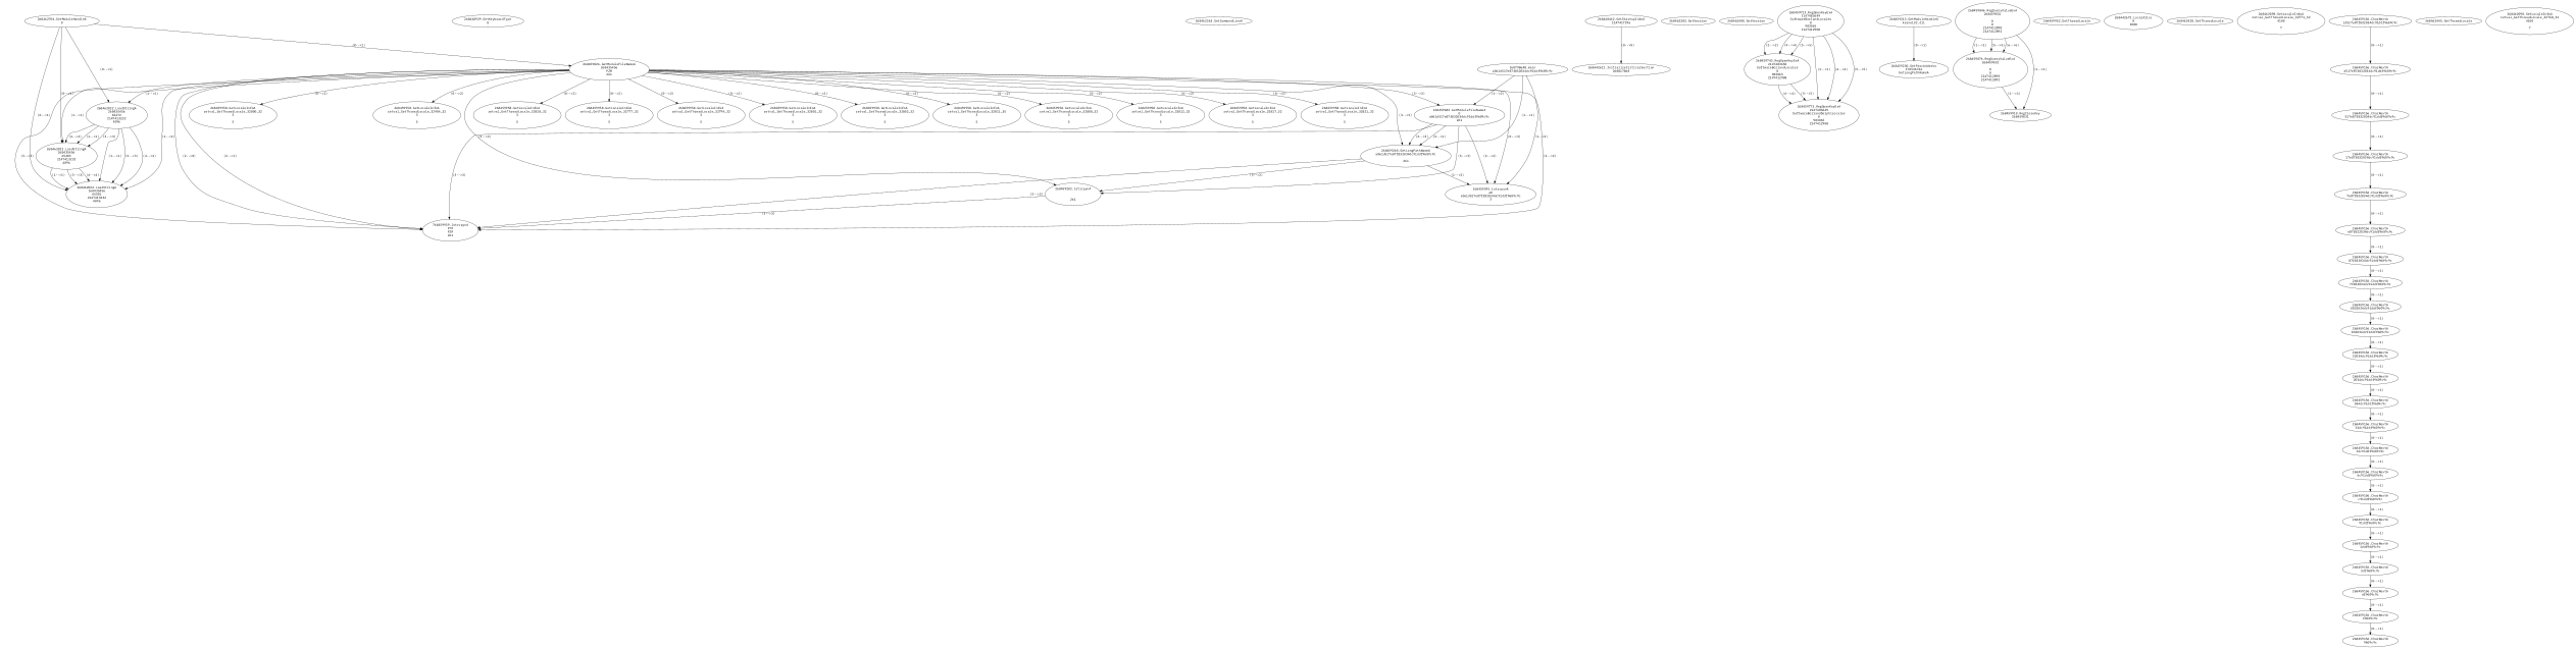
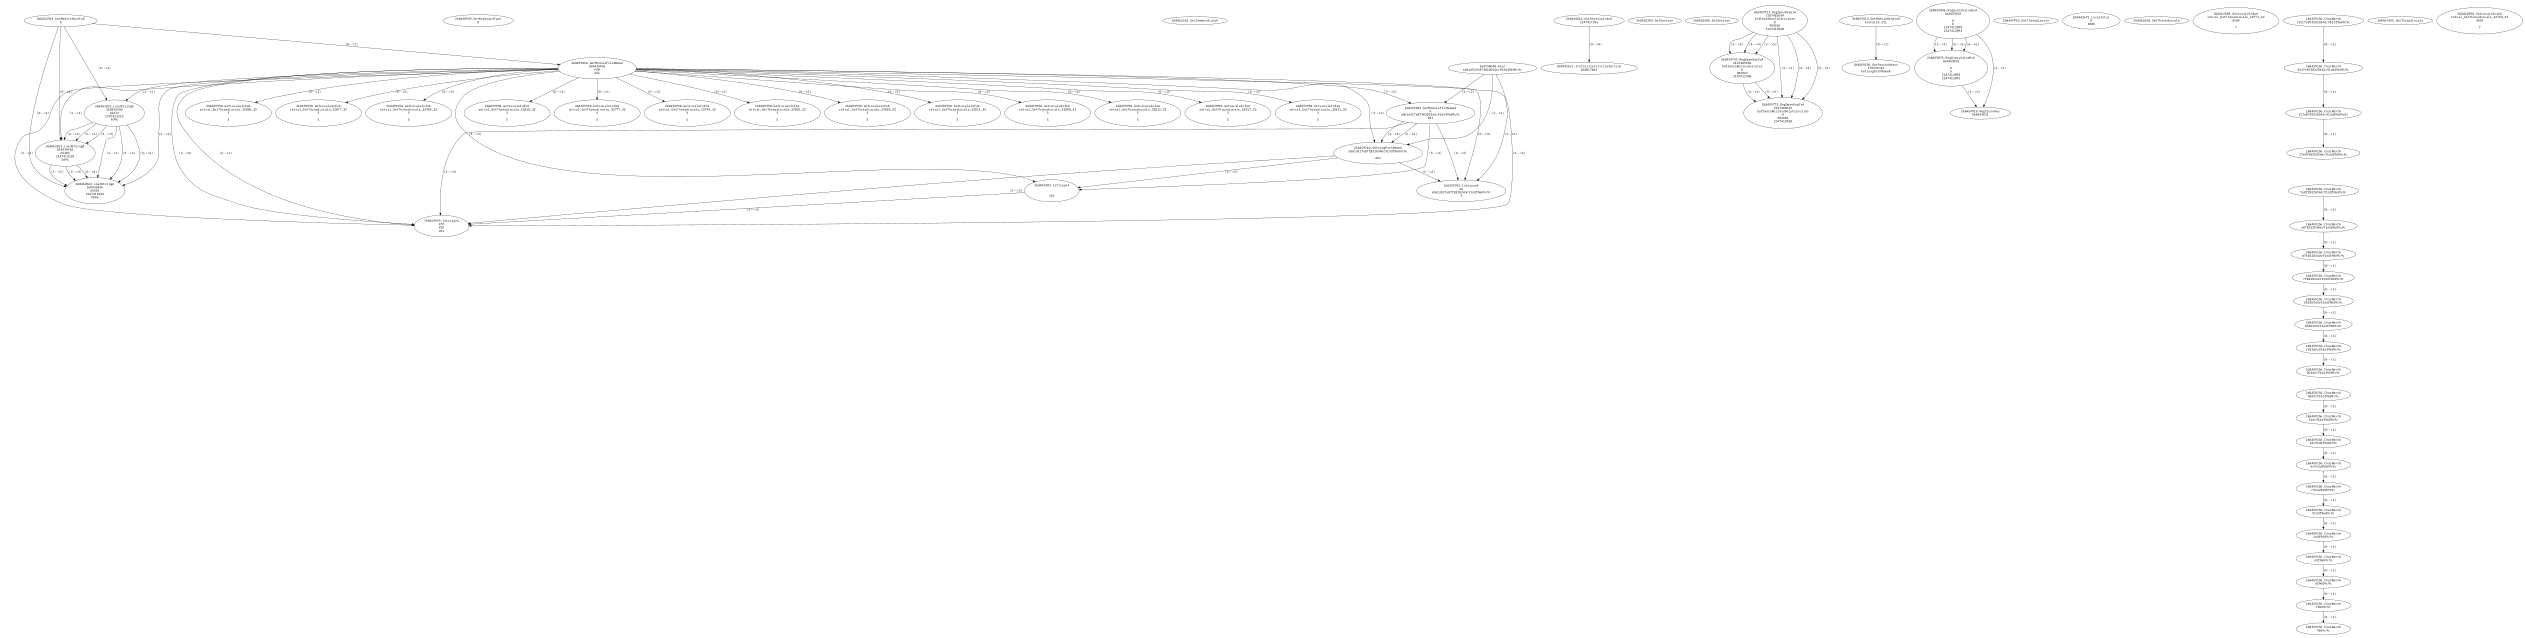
  digraph {
    fontname="IBM Plex Mono"
    node [fontname="IBM Plex Mono"]
    edge [fontname="IBM Plex Mono"]
    n1 [label="268798648.main\na061d517e87f832034dc91ddf9609c9c"]
    n2 [label="268459683.GetModuleFileNameA\n0\na061d517e87f832034dc91ddf9609c9c\n261"]
    n3 [label="268459260.GetLongPathNameA\na061d517e87f832034dc91ddf9609c9c\n\n261"]
    n4 [label="268459395.lstrcpynA\na0\na061d517e87f832034dc91ddf9609c9c\n3"]
    n5 [label="268459282.lstrcpynA\n\n\n261"]
    n6 [label="768459939.lstrcpynA\nPZM\nPZM\n261"]
    n7 [label="268462704.GetModuleHandleA\n0"]
    n8 [label="268459026.GetModuleFileNameA\n268435456\nPZM\n261"]
    n9 [label="268462022.LoadStringA\n268435456\n65472\n2147413232\n4096"]
    n10 [label="268462022.LoadStringA\n268435456\n65403\n2147413232\n4096"]
    n11 [label="268462022.LoadStringA\n268435456\n65501\n2147413232\n4096"]
    n12 [label="268459958.GetLocaleInfoA\nretval_GetThreadLocale_32800_32\n3\n\n5"]
+   n13 [label="268459958.GetLocaleInfoA\nretval_GetThreadLocale_32877_32\n3\n\n5"]
    n14 [label="268459958.GetLocaleInfoA\nretval_GetThreadLocale_32904_32\n3\n\n5"]
    n15 [label="268459958.GetLocaleInfoA\nretval_GetThreadLocale_32818_32\n3\n\n5"]
    n16 [label="268459958.GetLocaleInfoA\nretval_GetThreadLocale_32777_32\n3\n\n5"]
    n17 [label="268459958.GetLocaleInfoA\nretval_GetThreadLocale_32794_32\n3\n\n5"]
    n18 [label="268459958.GetLocaleInfoA\nretval_GetThreadLocale_32801_32\n3\n\n5"]
    n19 [label="268459958.GetLocaleInfoA\nretval_GetThreadLocale_32802_32\n3\n\n5"]
    n20 [label="268459958.GetLocaleInfoA\nretval_GetThreadLocale_32811_35\n3\n\n5"]
    n21 [label="268459958.GetLocaleInfoA\nretval_GetThreadLocale_32808_32\n3\n\n5"]
    n22 [label="268459958.GetLocaleInfoA\nretval_GetThreadLocale_32812_32\n3\n\n5"]
    n23 [label="268459958.GetLocaleInfoA\nretval_GetThreadLocale_32817_32\n3\n\n5"]
    n24 [label="268459958.GetLocaleInfoA\nretval_GetThreadLocale_32821_32\n3\n\n5"]
    n25 [label="268448929.GetKeyboardType\n0"]
    n26 [label="268462363.GetCommandLineA\n"]
    n27 [label="268440442.GetStartupInfoA\n2147417296"]
    n28 [label="268442611.InitializeCriticalSection\n268817868"]
    n29 [label="268462383.GetVersion\n"]
    n30 [label="268462400.GetVersion\n"]
    n31 [label="268459713.RegOpenKeyExA\n2147483649\nSoftware\Borland\Locales\n0\n983065\n2147412908"]
    n32 [label="268459743.RegOpenKeyExA\n2147483650\nSoftware\Borland\Locales\n0\n983065\n2147412908"]
    n33 [label="268459773.RegOpenKeyExA\n2147483649\nSoftware\Borland\Delphi\Locales\n0\n983065\n2147412908"]
    n34 [label="268459213.GetModuleHandleA\nkernel32.dll"]
    n35 [label="268459230.GetProcAddress\n270536744\nGetLongPathNameA"]
    n36 [label="268459846.RegQueryValueExA\n268459031\n\n0\n0\n2147412898\n2147412892"]
    n37 [label="268459876.RegQueryValueExA\n268459031\n\n0\n0\n2147412898\n2147412892"]
    n38 [label="268459910.RegCloseKey\n268459031"]
    n39 [label="268459952.GetThreadLocale\n"]
    n40 [label="268442672.LocalAlloc\n0\n4088"]
    n41 [label="268462428.GetThreadLocale\n"]
    n42 [label="268462098.GetLocaleInfoA\nretval_GetThreadLocale_32771_32\n4100\n\n7"]
    n43 [label="268459156.CharNextA\n1d517e87f832034dc91ddf9609c9c"]
    n44 [label="268459156.CharNextA\nd517e87f832034dc91ddf9609c9c"]
    n45 [label="268459156.CharNextA\n517e87f832034dc91ddf9609c9c"]
    n46 [label="268459156.CharNextA\n17e87f832034dc91ddf9609c9c"]
    n47 [label="268459156.CharNextA\n7e87f832034dc91ddf9609c9c"]
    n48 [label="268459156.CharNextA\ne87f822034dc91ddf9609c9c"]
    n49 [label="268459156.CharNextA\n87f832034dc91ddf9609c9c"]
    n50 [label="268459156.CharNextA\n7f832034dc91ddf9609c9c"]
    n51 [label="268459156.CharNextA\nf832034dc91ddf9609c9c"]
    n52 [label="268459156.CharNextA\n832034dc91ddf9609c9c"]
    n53 [label="268459156.CharNextA\n32034dc91ddf9609c9c"]
    n54 [label="268459156.CharNextA\n2034dc91ddf9609c9c"]
    n55 [label="268459156.CharNextA\n034dc91ddf9609c9c"]
    n56 [label="268459156.CharNextA\n34dc91ddf9609c9c"]
    n57 [label="268459156.CharNextA\n4dc91ddf9609c9c"]
    n58 [label="268459156.CharNextA\ndc91ddf9609c9c"]
    n59 [label="268459106.CharNextA\nc91ddf9609c9c"]
    n60 [label="268459156.CharNextA\n91ddf9609c9c"]
    n61 [label="268459156.CharNextA\n1ddf9609c9c"]
    n62 [label="268459156.CharNextA\nddf9609c9c"]
    n63 [label="268459156.CharNextA\ndf9609c9c"]
    n64 [label="268459156.CharNextA\nf9609c9c"]
    n65 [label="268459156.CharNextA\n9609c9c"]
    n66 [label="268462445.GetThreadLocale\n"]
    n67 [label="268462098.GetLocaleInfoA\nretval_GetThreadLocale_32768_32\n4100\n\n7"]
    n1 -> n2 [label="(1-->2)"]
    n1 -> n3 [label="(1-->1)"]
    n1 -> n4 [label="(1-->2)"]
    n2 -> n3 [label="(2-->1)"]
    n2 -> n3 [label="(3-->3)"]
    n2 -> n4 [label="(2-->2)"]
    n2 -> n5 [label="(3-->3)"]
    n2 -> n6 [label="(3-->3)"]
    n3 -> n4 [label="(1-->2)"]
    n3 -> n5 [label="(3-->3)"]
    n3 -> n6 [label="(3-->3)"]
    n5 -> n6 [label="(3-->3)"]
    n7 -> n8 [label="(0-->1)"]
    n7 -> n9 [label="(0-->1)"]
    n7 -> n10 [label="(0-->1)"]
    n7 -> n11 [label="(0-->1)"]
    n8 -> n2 [label="(3-->3)"]
    n8 -> n3 [label="(3-->3)"]
    n8 -> n4 [label="(0-->3)"]
    n8 -> n5 [label="(3-->3)"]
    n8 -> n6 [label="(2-->1)"]
    n8 -> n6 [label="(2-->2)"]
    n8 -> n6 [label="(3-->3)"]
    n8 -> n6 [label="(2-->0)"]
    n8 -> n9 [label="(1-->1)"]
    n8 -> n10 [label="(1-->1)"]
    n8 -> n11 [label="(1-->1)"]
    n8 -> n12 [label="(0-->2)"]
+   n8 -> n13 [label="(0-->2)"]
    n8 -> n14 [label="(0-->2)"]
    n8 -> n15 [label="(0-->2)"]
    n8 -> n16 [label="(0-->2)"]
    n8 -> n17 [label="(0-->2)"]
    n8 -> n18 [label="(0-->2)"]
    n8 -> n19 [label="(0-->2)"]
    n8 -> n20 [label="(0-->2)"]
    n8 -> n21 [label="(0-->2)"]
    n8 -> n22 [label="(0-->2)"]
    n8 -> n23 [label="(0-->2)"]
    n8 -> n24 [label="(0-->2)"]
    n9 -> n10 [label="(1-->1)"]
    n9 -> n10 [label="(3-->3)"]
    n9 -> n10 [label="(4-->4)"]
    n9 -> n11 [label="(1-->1)"]
    n9 -> n11 [label="(3-->3)"]
    n9 -> n11 [label="(4-->4)"]
    n10 -> n11 [label="(1-->1)"]
    n10 -> n11 [label="(3-->3)"]
    n10 -> n11 [label="(4-->4)"]
    n27 -> n28 [label="(0-->0)"]
    n31 -> n32 [label="(2-->2)"]
    n31 -> n32 [label="(4-->4)"]
    n31 -> n32 [label="(5-->5)"]
    n31 -> n33 [label="(1-->1)"]
    n31 -> n33 [label="(4-->4)"]
    n31 -> n33 [label="(5-->5)"]
    n32 -> n33 [label="(4-->4)"]
    n32 -> n33 [label="(5-->5)"]
    n34 -> n35 [label="(0-->1)"]
    n36 -> n37 [label="(1-->1)"]
    n36 -> n37 [label="(5-->5)"]
    n36 -> n37 [label="(6-->6)"]
    n36 -> n38 [label="(1-->1)"]
    n37 -> n38 [label="(1-->1)"]
    n43 -> n44 [label="(0-->1)"]
    n44 -> n45 [label="(0-->1)"]
    n45 -> n46 [label="(0-->1)"]
-   n46 -> n47 [label="(0-->1)"]
    n47 -> n48 [label="(0-->1)"]
    n48 -> n49 [label="(0-->1)"]
    n49 -> n50 [label="(0-->1)"]
    n50 -> n51 [label="(0-->1)"]
    n51 -> n52 [label="(0-->1)"]
    n52 -> n53 [label="(0-->1)"]
    n53 -> n54 [label="(0-->1)"]
-   n54 -> n55 [label="(0-->1)"]
    n55 -> n56 [label="(0-->1)"]
    n56 -> n57 [label="(0-->1)"]
    n57 -> n58 [label="(0-->1)"]
    n58 -> n59 [label="(0-->1)"]
    n59 -> n60 [label="(0-->1)"]
    n60 -> n61 [label="(0-->1)"]
    n61 -> n62 [label="(0-->1)"]
    n62 -> n63 [label="(0-->1)"]
    n63 -> n64 [label="(0-->1)"]
    n64 -> n65 [label="(0-->1)"]
  }
